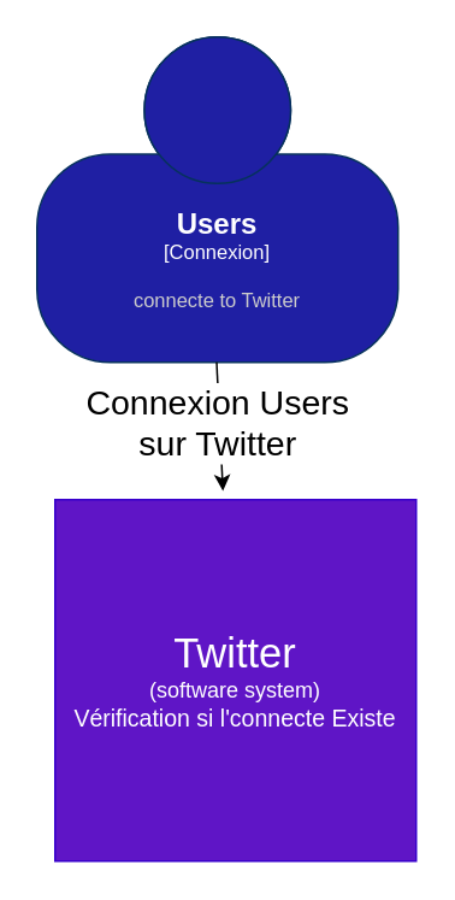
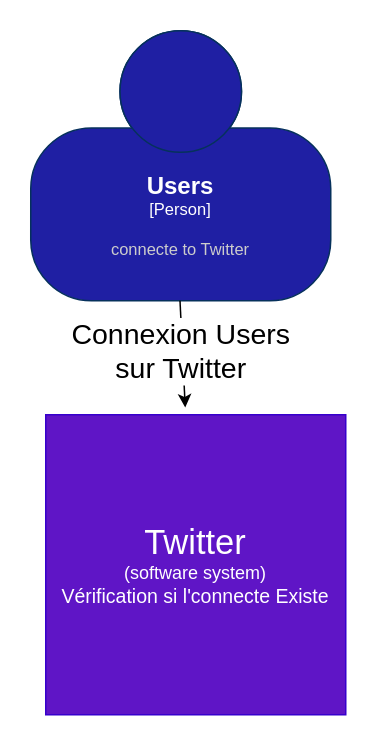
  <mxCell id="0" />
  <mxCell id="1" parent="0" />
- <mxCell id="2" value="&lt;font style=&quot;font-size: 16px&quot;&gt;&lt;b&gt;Users&lt;/b&gt;&lt;/font&gt;&lt;div&gt;[Connexion]&lt;/div&gt;&lt;br&gt;&lt;div&gt;&lt;font style=&quot;font-size: 11px&quot;&gt;&lt;font color=&quot;#cccccc&quot;&gt;connecte to Twitter&lt;/font&gt;&lt;/div&gt;" style="html=1;fontSize=11;dashed=0;whiteSpace=wrap;fillColor=#1f1fa3;strokeColor=#06315C;fontColor=#ffffff;shape=mxgraph.c4.person2;align=center;metaEdit=1;points=[[0.5,0,0],[1,0.5,0],[1,0.75,0],[0.75,1,0],[0.5,1,0],[0.25,1,0],[0,0.75,0],[0,0.5,0]];resizable=0;" parent="1" vertex="1"><mxGeometry x="20" y="20" width="200" height="180" as="geometry" /></mxCell>
+ <mxCell id="2" value="&lt;font style=&quot;font-size: 16px&quot;&gt;&lt;b&gt;Users&lt;/b&gt;&lt;/font&gt;&lt;div&gt;[Person]&lt;/div&gt;&lt;br&gt;&lt;div&gt;&lt;font style=&quot;font-size: 11px&quot;&gt;&lt;font color=&quot;#cccccc&quot;&gt;connecte to Twitter&lt;/font&gt;&lt;/div&gt;" style="html=1;fontSize=11;dashed=0;whiteSpace=wrap;fillColor=#1f1fa3;strokeColor=#06315C;fontColor=#ffffff;shape=mxgraph.c4.person2;align=center;metaEdit=1;points=[[0.5,0,0],[1,0.5,0],[1,0.75,0],[0.75,1,0],[0.5,1,0],[0.25,1,0],[0,0.75,0],[0,0.5,0]];resizable=0;" parent="1" vertex="1"><mxGeometry x="20" y="20" width="200" height="180" as="geometry" /></mxCell>
  <mxCell id="3" value="" style="endArrow=classic;html=1;rounded=0;entryX=0.465;entryY=-0.024;entryDx=0;entryDy=0;entryPerimeter=0;" parent="1" target="5" edge="1"><mxGeometry width="50" height="50" relative="1" as="geometry"><mxPoint x="119.5" y="200" as="sourcePoint" /><mxPoint x="119.5" y="260" as="targetPoint" /></mxGeometry></mxCell>
  <mxCell id="4" value="Connexion Users &lt;br&gt;sur Twitter" style="edgeLabel;html=1;align=center;verticalAlign=middle;resizable=0;points=[];fontSize=19;" parent="3" vertex="1" connectable="0"><mxGeometry x="-0.078" y="-2" relative="1" as="geometry"><mxPoint as="offset" /></mxGeometry></mxCell>
  <mxCell id="5" value="&lt;font style=&quot;&quot;&gt;&lt;span style=&quot;font-size: 23px;&quot;&gt;Twitter&lt;br&gt;&lt;/span&gt;(software system)&lt;br&gt;&lt;font style=&quot;font-size: 13px;&quot;&gt;Vérification si l'connecte Existe&lt;/font&gt;&lt;br&gt;&lt;/font&gt;" style="whiteSpace=wrap;html=1;aspect=fixed;fillColor=#5f15c6;strokeColor=#3700CC;fontColor=#ffffff;" parent="1" vertex="1"><mxGeometry x="30" y="276" width="200" height="200" as="geometry" /></mxCell>
